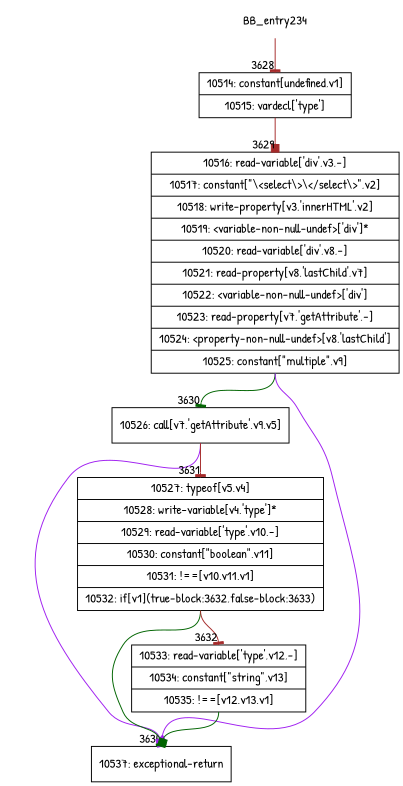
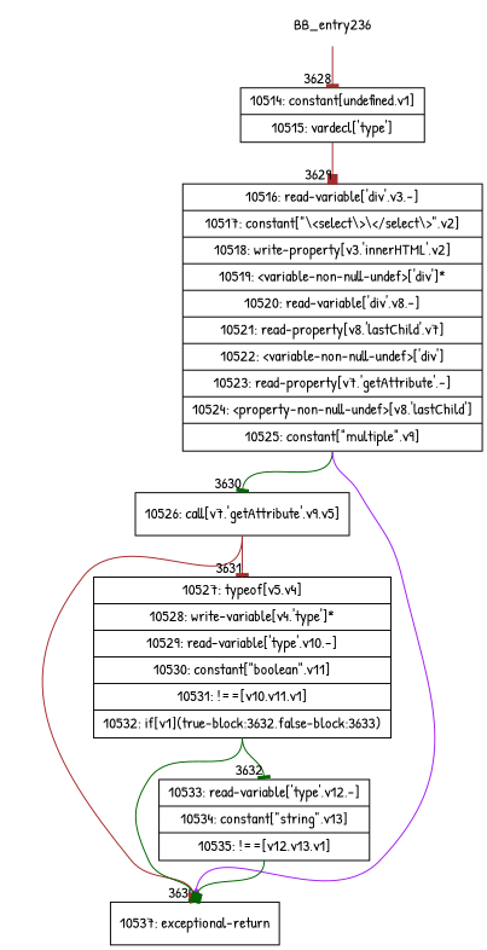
  digraph {
    fontname="Patrick Hand"
    rankdir=TD
    node [fontname="Patrick Hand" shape=record]
    edge [arrowhead=tee color=brown fontname="Patrick Hand" headport=n tailport=s]
-   BB_entry236 [shape=none label=BB_entry234]
+   BB_entry236 [shape=none]
    n2 [label="{10514: constant[undefined,v1]|10515: vardecl['type']}"]
    n3 [label="{10516: read-variable['div',v3,-]|10517: constant[\"\\\<select\\\>\\\</select\\\>\",v2]|10518: write-property[v3,'innerHTML',v2]|10519: \<variable-non-null-undef\>['div']*|10520: read-variable['div',v8,-]|10521: read-property[v8,'lastChild',v7]|10522: \<variable-non-null-undef\>['div']|10523: read-property[v7,'getAttribute',-]|10524: \<property-non-null-undef\>[v8,'lastChild']|10525: constant[\"multiple\",v9]}"]
    n4 [label="{10526: call[v7,'getAttribute',v9,v5]}"]
    n5 [label="{10537: exceptional-return}"]
    n6 [label="{10527: typeof[v5,v4]|10528: write-variable[v4,'type']*|10529: read-variable['type',v10,-]|10530: constant[\"boolean\",v11]|10531: !==[v10,v11,v1]|10532: if[v1](true-block:3632,false-block:3633)}"]
    n7 [label="{10533: read-variable['type',v12,-]|10534: constant[\"string\",v13]|10535: !==[v12,v13,v1]}"]
    BB_entry236 -> n2 [headlabel="    3628"]
    n2 -> n3 [arrowhead=box headlabel="      3629"]
    n3 -> n4 [color=darkgreen headlabel="      3630"]
    n3 -> n5 [arrowhead=diamond color=purple headlabel="      3634"]
-   n4 -> n5 [arrowhead=box color=purple]
+   n4 -> n5 [arrowhead=box]
    n4 -> n6 [headlabel="      3631"]
    n6 -> n5 [color=darkgreen]
-   n6 -> n7 [headlabel="      3632"]
+   n6 -> n7 [color=darkgreen headlabel="      3632"]
    n7 -> n5 [arrowhead=box color=darkgreen]
  }
